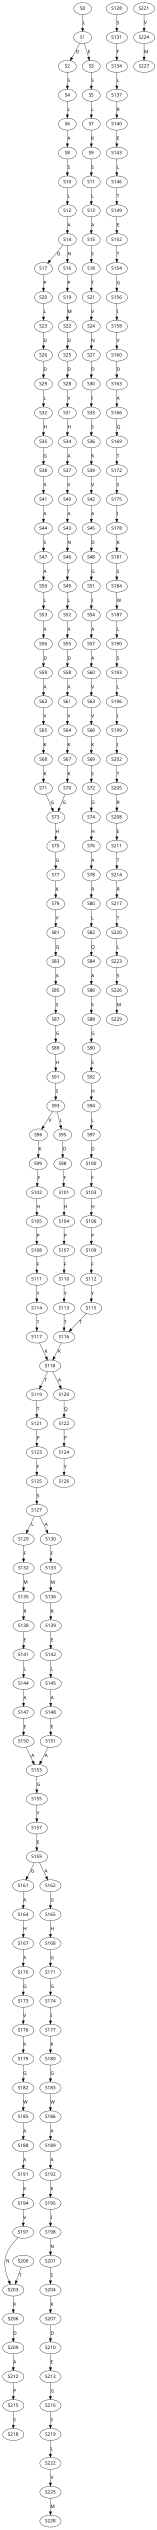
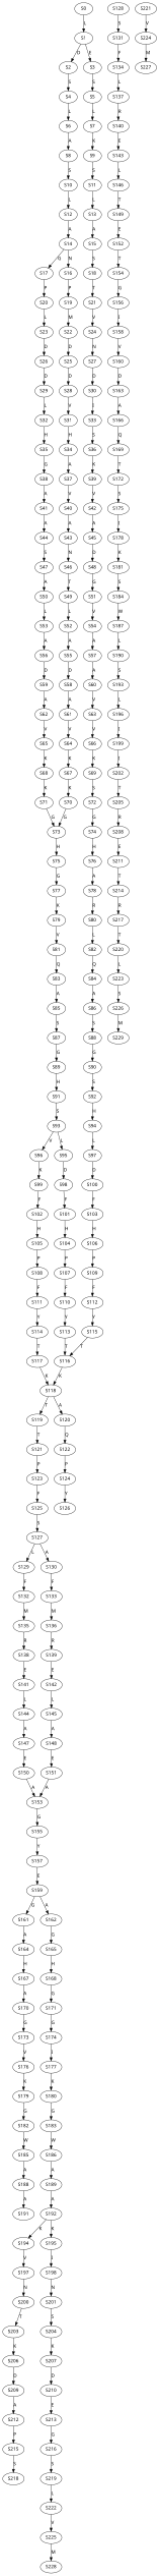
  strict digraph {
    fontname="Noto Sans"
    node [fontname="Noto Sans"]
    edge [fontname="Noto Sans"]
    S0
    S1
    S2
    S3
    S4
    S5
    S6
    S7
    S8
    S9
    S10
    S11
    S12
    S13
    S14
    S15
    S16
    S17
    S18
    S19
    S20
    S21
    S22
    S23
    S24
    S25
    S26
    S27
    S28
    S29
    S30
    S31
    S32
    S33
    S34
    S35
    S36
    S37
    S38
    S39
    S40
    S41
    S42
    S43
    S44
    S45
    S46
    S47
    S48
    S49
    S50
    S51
    S52
    S53
    S54
    S55
    S56
    S57
    S58
    S59
    S60
    S61
    S62
    S63
    S64
    S65
    S66
    S67
    S68
    S69
    S70
    S71
    S72
    S73
    S74
    S75
    S76
    S77
    S78
    S79
    S80
    S81
    S82
    S83
    S84
    S85
    S86
    S87
    S88
    S89
    S90
    S91
    S92
    S93
    S94
    S95
    S96
    S97
    S98
    S99
    S100
    S101
    S102
    S103
    S104
    S105
    S106
    S107
    S108
    S109
    S110
    S111
    S112
    S113
    S114
    S115
    S116
    S117
    S118
    S119
    S120
    S121
    S122
    S123
    S124
    S125
    S126
    S127
    S129
    S130
    S128
    S131
    S132
    S133
    S134
    S135
    S136
    S137
    S138
    S139
    S140
    S141
    S142
    S143
    S144
    S145
    S146
    S147
    S148
    S149
    S150
    S151
    S152
    S153
    S154
    S155
    S156
    S157
    S158
    S159
    S160
    S161
    S162
    S163
    S164
    S165
    S166
    S167
    S168
    S169
    S170
    S171
    S172
    S173
    S174
    S175
    S176
    S177
    S178
    S179
    S180
    S181
    S182
    S183
    S184
    S185
    S186
    S187
    S188
    S189
    S190
    S191
    S192
    S193
    S194
    S195
    S196
    S197
    S198
    S199
    S200
    S201
    S202
    S203
    S204
    S205
    S206
    S207
    S208
    S209
    S210
    S211
    S212
    S213
    S214
    S215
    S216
    S217
    S218
    S219
    S220
    S222
    S223
    S221
    S224
    S225
    S226
    S227
    S228
    S229
    S0 -> S1 [label=L]
    S1 -> S2 [label=D]
    S1 -> S3 [label=E]
    S2 -> S4 [label=S]
    S3 -> S5 [label=S]
    S4 -> S6 [label=L]
    S5 -> S7 [label=L]
    S6 -> S8 [label=A]
    S7 -> S9 [label=K]
    S8 -> S10 [label=S]
    S9 -> S11 [label=S]
    S10 -> S12 [label=L]
    S11 -> S13 [label=L]
    S12 -> S14 [label=A]
    S13 -> S15 [label=A]
    S14 -> S16 [label=N]
    S14 -> S17 [label=G]
    S15 -> S18 [label=S]
    S16 -> S19 [label=P]
    S17 -> S20 [label=P]
    S18 -> S21 [label=T]
    S19 -> S22 [label=M]
    S20 -> S23 [label=L]
    S21 -> S24 [label=V]
    S22 -> S25 [label=D]
    S23 -> S26 [label=D]
    S24 -> S27 [label=N]
    S25 -> S28 [label=D]
    S26 -> S29 [label=D]
    S27 -> S30 [label=D]
    S28 -> S31 [label=V]
    S29 -> S32 [label=L]
    S30 -> S33 [label=I]
    S31 -> S34 [label=H]
    S32 -> S35 [label=H]
    S33 -> S36 [label=S]
    S34 -> S37 [label=A]
    S35 -> S38 [label=G]
    S36 -> S39 [label=K]
    S37 -> S40 [label=V]
    S38 -> S41 [label=A]
    S39 -> S42 [label=V]
    S40 -> S43 [label=A]
    S41 -> S44 [label=A]
    S42 -> S45 [label=A]
    S43 -> S46 [label=N]
    S44 -> S47 [label=S]
    S45 -> S48 [label=D]
    S46 -> S49 [label=T]
    S47 -> S50 [label=A]
    S48 -> S51 [label=G]
    S49 -> S52 [label=L]
    S50 -> S53 [label=L]
-   S51 -> S54 [label=I]
+   S51 -> S54 [label=V]
    S52 -> S55 [label=A]
    S53 -> S56 [label=A]
    S54 -> S57 [label=A]
    S55 -> S58 [label=D]
    S56 -> S59 [label=D]
    S57 -> S60 [label=A]
    S58 -> S61 [label=A]
    S59 -> S62 [label=A]
    S60 -> S63 [label=V]
    S61 -> S64 [label=V]
    S62 -> S65 [label=V]
    S63 -> S66 [label=V]
    S64 -> S67 [label=K]
    S65 -> S68 [label=K]
    S66 -> S69 [label=K]
    S67 -> S70 [label=K]
    S68 -> S71 [label=K]
    S69 -> S72 [label=S]
    S70 -> S73 [label=G]
    S71 -> S73 [label=G]
    S72 -> S74 [label=G]
    S73 -> S75 [label=H]
    S74 -> S76 [label=H]
    S75 -> S77 [label=G]
    S76 -> S78 [label=A]
    S77 -> S79 [label=K]
    S78 -> S80 [label=R]
    S79 -> S81 [label=V]
    S80 -> S82 [label=L]
    S81 -> S83 [label=Q]
    S82 -> S84 [label=Q]
    S83 -> S85 [label=A]
    S84 -> S86 [label=A]
    S85 -> S87 [label=S]
    S86 -> S88 [label=S]
    S87 -> S89 [label=G]
    S88 -> S90 [label=G]
    S89 -> S91 [label=H]
    S90 -> S92 [label=S]
    S91 -> S93 [label=S]
    S92 -> S94 [label=H]
    S93 -> S95 [label=L]
    S93 -> S96 [label=V]
    S94 -> S97 [label=L]
    S95 -> S98 [label=D]
    S96 -> S99 [label=K]
    S97 -> S100 [label=D]
    S98 -> S101 [label=F]
    S99 -> S102 [label=F]
    S100 -> S103 [label=F]
    S101 -> S104 [label=H]
    S102 -> S105 [label=H]
    S103 -> S106 [label=H]
    S104 -> S107 [label=P]
    S105 -> S108 [label=P]
    S106 -> S109 [label=P]
    S107 -> S110 [label=F]
    S108 -> S111 [label=F]
    S109 -> S112 [label=F]
    S110 -> S113 [label=Y]
    S111 -> S114 [label=Y]
    S112 -> S115 [label=Y]
    S113 -> S116 [label=T]
    S114 -> S117 [label=T]
    S115 -> S116 [label=T]
    S116 -> S118 [label=K]
    S117 -> S118 [label=K]
    S118 -> S119 [label=T]
    S118 -> S120 [label=A]
    S119 -> S121 [label=T]
    S120 -> S122 [label=Q]
    S121 -> S123 [label=P]
    S122 -> S124 [label=P]
    S123 -> S125 [label=F]
    S124 -> S126 [label=Y]
    S125 -> S127 [label=S]
    S127 -> S129 [label=L]
    S127 -> S130 [label=A]
    S129 -> S132 [label=F]
    S130 -> S133 [label=F]
    S128 -> S131 [label=S]
    S131 -> S134 [label=F]
    S132 -> S135 [label=M]
    S133 -> S136 [label=M]
    S134 -> S137 [label=L]
    S135 -> S138 [label=R]
    S136 -> S139 [label=R]
    S137 -> S140 [label=R]
    S138 -> S141 [label=E]
    S139 -> S142 [label=E]
    S140 -> S143 [label=E]
    S141 -> S144 [label=L]
    S142 -> S145 [label=L]
    S143 -> S146 [label=L]
    S144 -> S147 [label=A]
    S145 -> S148 [label=A]
    S146 -> S149 [label=T]
    S147 -> S150 [label=E]
    S148 -> S151 [label=E]
    S149 -> S152 [label=E]
    S150 -> S153 [label=A]
    S151 -> S153 [label=A]
    S152 -> S154 [label=T]
    S153 -> S155 [label=G]
    S154 -> S156 [label=G]
    S155 -> S157 [label=Y]
    S156 -> S158 [label=I]
    S157 -> S159 [label=E]
    S158 -> S160 [label=V]
    S159 -> S161 [label=G]
    S159 -> S162 [label=A]
    S160 -> S163 [label=D]
    S161 -> S164 [label=A]
    S162 -> S165 [label=G]
    S163 -> S166 [label=A]
    S164 -> S167 [label=H]
    S165 -> S168 [label=H]
    S166 -> S169 [label=Q]
    S167 -> S170 [label=A]
    S168 -> S171 [label=G]
    S169 -> S172 [label=T]
    S170 -> S173 [label=G]
    S171 -> S174 [label=G]
    S172 -> S175 [label=S]
    S173 -> S176 [label=V]
    S174 -> S177 [label=I]
    S175 -> S178 [label=I]
    S176 -> S179 [label=K]
    S177 -> S180 [label=K]
    S178 -> S181 [label=K]
    S179 -> S182 [label=G]
    S180 -> S183 [label=G]
    S181 -> S184 [label=S]
    S182 -> S185 [label=W]
    S183 -> S186 [label=W]
    S184 -> S187 [label=W]
    S185 -> S188 [label=A]
    S186 -> S189 [label=A]
    S187 -> S190 [label=L]
    S188 -> S191 [label=A]
    S189 -> S192 [label=A]
    S190 -> S193 [label=S]
-   S191 -> S194 [label=K]
+   S192 -> S194 [label=K]
    S192 -> S195 [label=K]
    S193 -> S196 [label=L]
    S194 -> S197 [label=V]
    S195 -> S198 [label=I]
    S196 -> S199 [label=I]
-   S197 -> S203 [label=N]
+   S197 -> S200 [label=N]
    S198 -> S201 [label=N]
    S199 -> S202 [label=I]
    S200 -> S203 [label=T]
    S201 -> S204 [label=S]
    S202 -> S205 [label=T]
    S203 -> S206 [label=K]
    S204 -> S207 [label=K]
    S205 -> S208 [label=R]
    S206 -> S209 [label=D]
    S207 -> S210 [label=D]
    S208 -> S211 [label=E]
    S209 -> S212 [label=A]
    S210 -> S213 [label=E]
    S211 -> S214 [label=T]
    S212 -> S215 [label=P]
    S213 -> S216 [label=G]
    S214 -> S217 [label=R]
    S215 -> S218 [label=S]
    S216 -> S219 [label=S]
    S217 -> S220 [label=T]
    S219 -> S222 [label=L]
    S220 -> S223 [label=L]
    S222 -> S225 [label=V]
    S223 -> S226 [label=S]
    S221 -> S224 [label=V]
    S224 -> S227 [label=M]
    S225 -> S228 [label=M]
    S226 -> S229 [label=M]
  }
